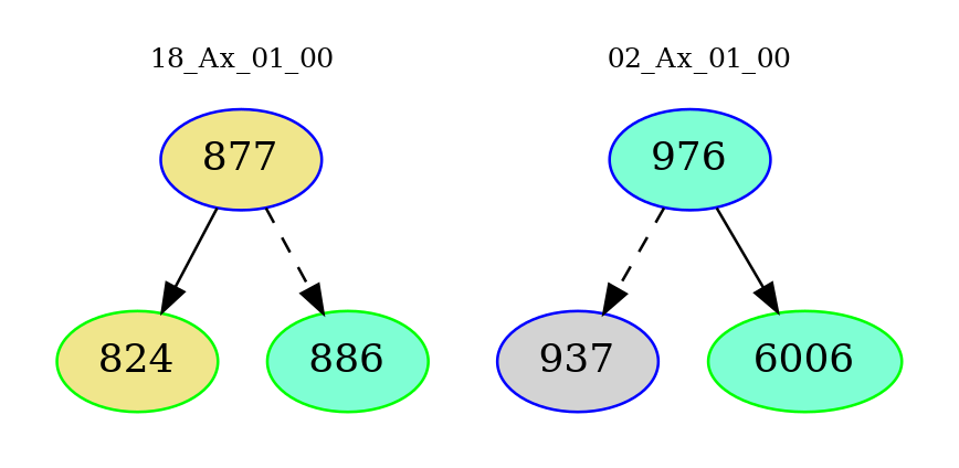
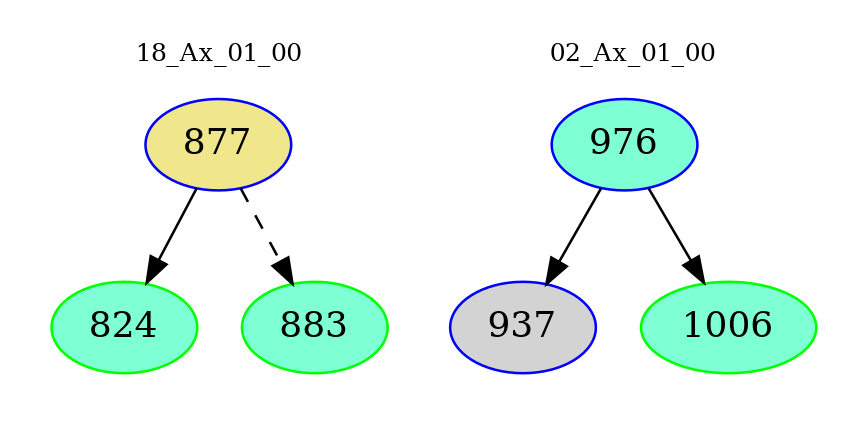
  digraph {
    node [color=blue fillcolor=aquamarine style=filled]
    edge [color=black style=solid]
    n1 [fillcolor=khaki label=877]
-   n2 [color=green fillcolor=khaki label=824]
-   n3 [color=green label=886]
+   n2 [color=green label=824]
+   n3 [color=green label=883]
    n4 [label=976]
    n5 [fillcolor=lightgrey label=937]
-   n6 [color=green label=6006]
+   n6 [color=green label=1006]
    subgraph cluster_1 {
      color=white
      fontsize=10
      label="18_Ax_01_00"
      n1
      n2
      n3
    }
    subgraph cluster_2 {
      color=white
      fontsize=10
      label="02_Ax_01_00"
      n4
      n5
      n6
    }
    n1 -> n2
    n1 -> n3 [style=dashed]
-   n4 -> n5 [style=dashed]
+   n4 -> n5
    n4 -> n6
  }
